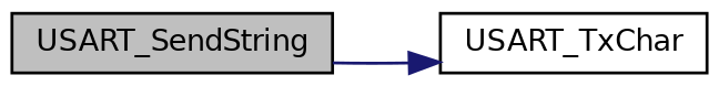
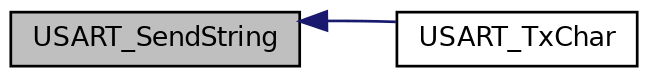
  digraph {
    rankdir=LR
    node [color=black fontname=Helvetica fontsize=10 shape=record style=filled]
    n1 [fillcolor=grey75 fontcolor=black height=0.2 label=USART_SendString width=0.4]
    n2 [fillcolor=white height=0.2 label=USART_TxChar width=0.4]
-   n1 -> n2 [color=midnightblue fontname=Helvetica fontsize=10 labelfontname=Helvetica labelfontsize=10 style=solid]
+   n2 -> n1 [color=midnightblue fontname=Helvetica fontsize=10 labelfontname=Helvetica labelfontsize=10 style=solid]
  }
